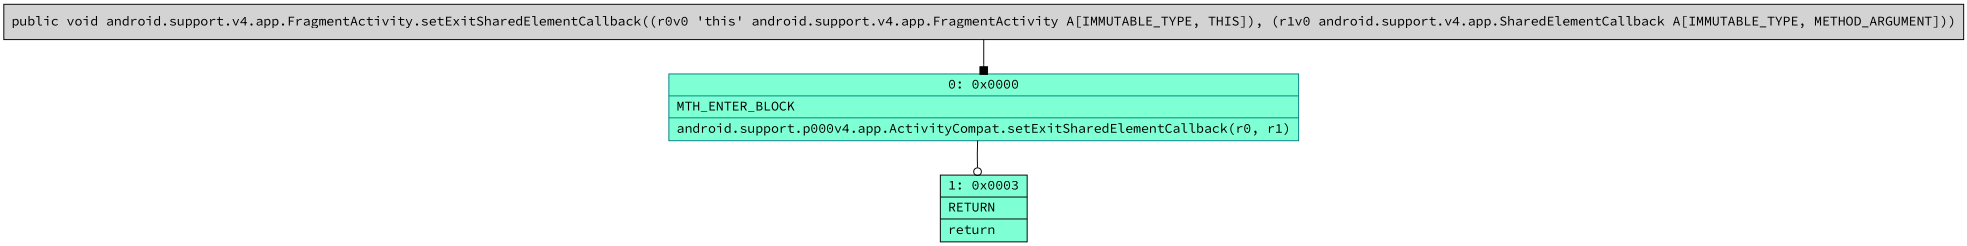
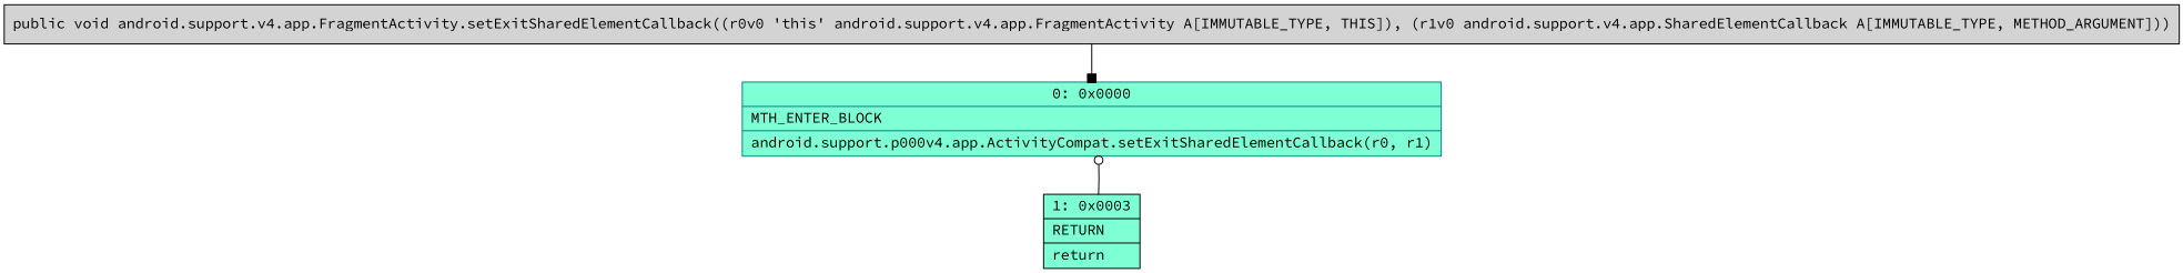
  digraph {
    fontname="Source Code Pro"
    node [shape=record style=filled fillcolor=aquamarine color=black fontname="Source Code Pro"]
    edge [fontname="Source Code Pro"]
    n1 [label="{0\:\ 0x0000|MTH_ENTER_BLOCK\l|android.support.p000v4.app.ActivityCompat.setExitSharedElementCallback(r0, r1)\l}" color=teal]
    n2 [label="{1\:\ 0x0003|RETURN\l|return\l}"]
    n3 [label="{public void android.support.v4.app.FragmentActivity.setExitSharedElementCallback((r0v0 'this' android.support.v4.app.FragmentActivity A[IMMUTABLE_TYPE, THIS]), (r1v0 android.support.v4.app.SharedElementCallback A[IMMUTABLE_TYPE, METHOD_ARGUMENT])) }" fillcolor=lightgrey]
-   n1 -> n2 [arrowhead=odot]
+   n2 -> n1 [arrowhead=odot]
    n3 -> n1 [arrowhead=box]
  }
